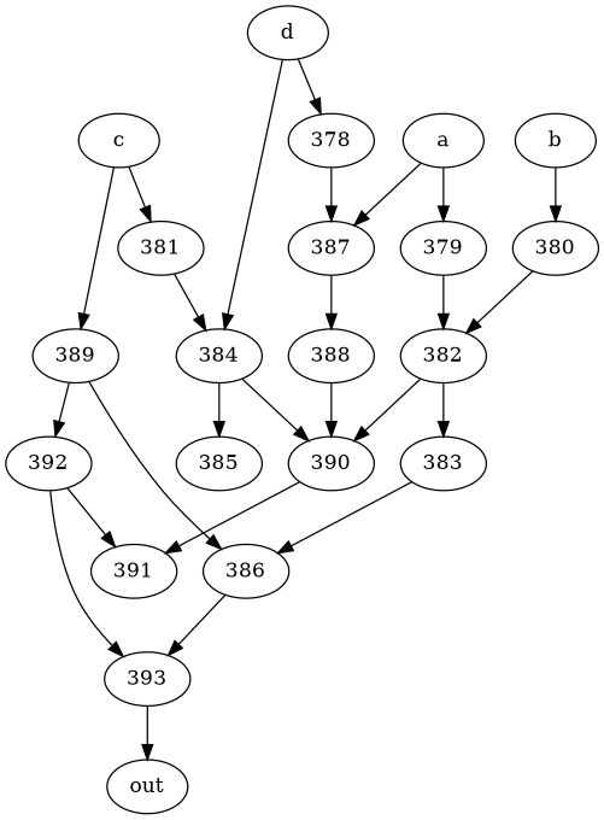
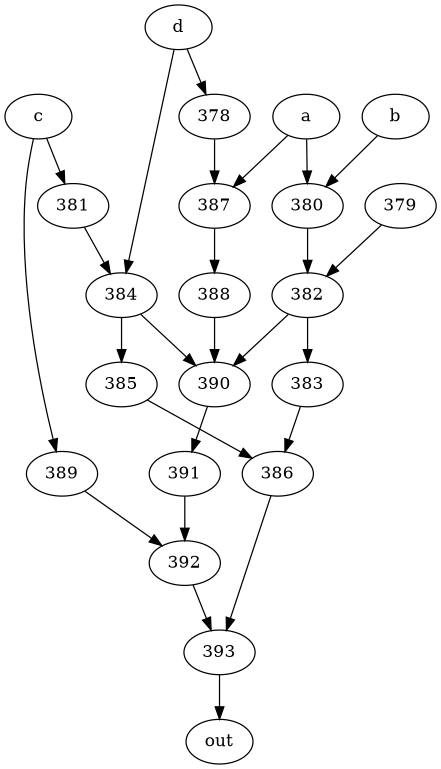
  strict digraph {
    393
    out
    a
    379
    387
    382
    388
    390
    383
    391
    386
    389
    392
    b
    380
    c
    381
    384
    385
    d
    378
    393 -> out
-   a -> 379
+   a -> 380
    a -> 387
    379 -> 382
    387 -> 388
    382 -> 390
    382 -> 383
    388 -> 390
    390 -> 391
    383 -> 386
-   392 -> 391
+   391 -> 392
    386 -> 393
    389 -> 392
    392 -> 393
    b -> 380
    380 -> 382
    c -> 389
    c -> 381
    381 -> 384
    384 -> 390
    384 -> 385
-   389 -> 386
+   385 -> 386
    d -> 384
    d -> 378
    378 -> 387
  }
